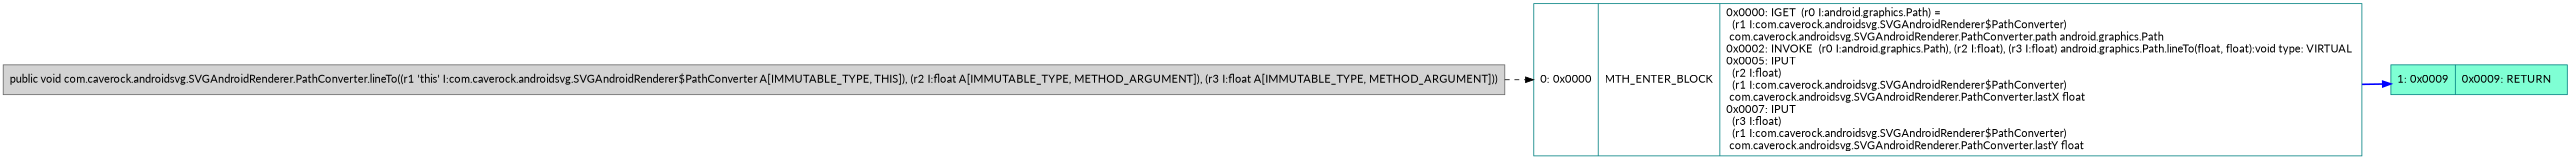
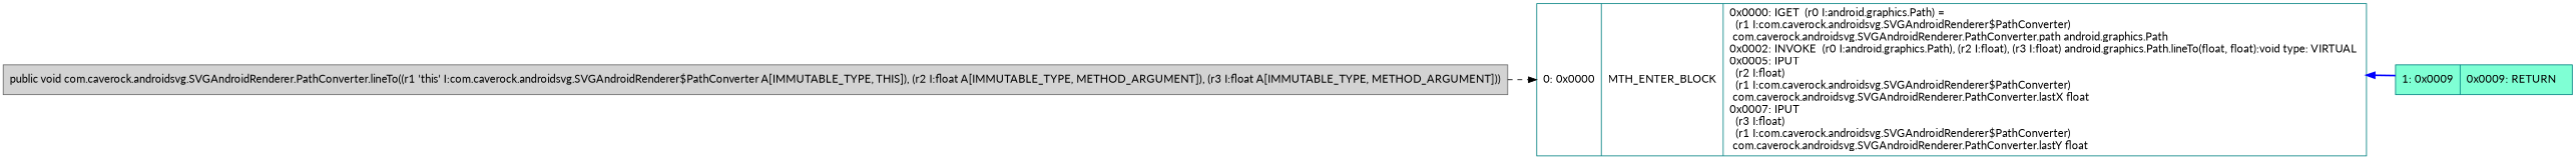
  digraph {
    rankdir=LR
    fontname=Lato
    node [shape=record style=filled color=teal fontname=Lato]
    edge [fontname=Lato]
    n1 [label="{0\:\ 0x0000|MTH_ENTER_BLOCK\l|0x0000: IGET  (r0 I:android.graphics.Path) = \l  (r1 I:com.caverock.androidsvg.SVGAndroidRenderer$PathConverter)\l com.caverock.androidsvg.SVGAndroidRenderer.PathConverter.path android.graphics.Path \l0x0002: INVOKE  (r0 I:android.graphics.Path), (r2 I:float), (r3 I:float) android.graphics.Path.lineTo(float, float):void type: VIRTUAL \l0x0005: IPUT  \l  (r2 I:float)\l  (r1 I:com.caverock.androidsvg.SVGAndroidRenderer$PathConverter)\l com.caverock.androidsvg.SVGAndroidRenderer.PathConverter.lastX float \l0x0007: IPUT  \l  (r3 I:float)\l  (r1 I:com.caverock.androidsvg.SVGAndroidRenderer$PathConverter)\l com.caverock.androidsvg.SVGAndroidRenderer.PathConverter.lastY float \l}" fillcolor=white]
    n2 [label="{1\:\ 0x0009|0x0009: RETURN   \l}" fillcolor=aquamarine]
    n3 [label="{public void com.caverock.androidsvg.SVGAndroidRenderer.PathConverter.lineTo((r1 'this' I:com.caverock.androidsvg.SVGAndroidRenderer$PathConverter A[IMMUTABLE_TYPE, THIS]), (r2 I:float A[IMMUTABLE_TYPE, METHOD_ARGUMENT]), (r3 I:float A[IMMUTABLE_TYPE, METHOD_ARGUMENT])) }" fillcolor=lightgrey color=gray40]
-   n1 -> n2 [color=blue style=bold]
+   n2 -> n1 [color=blue style=bold]
    n3 -> n1 [color=black style=dashed]
  }
